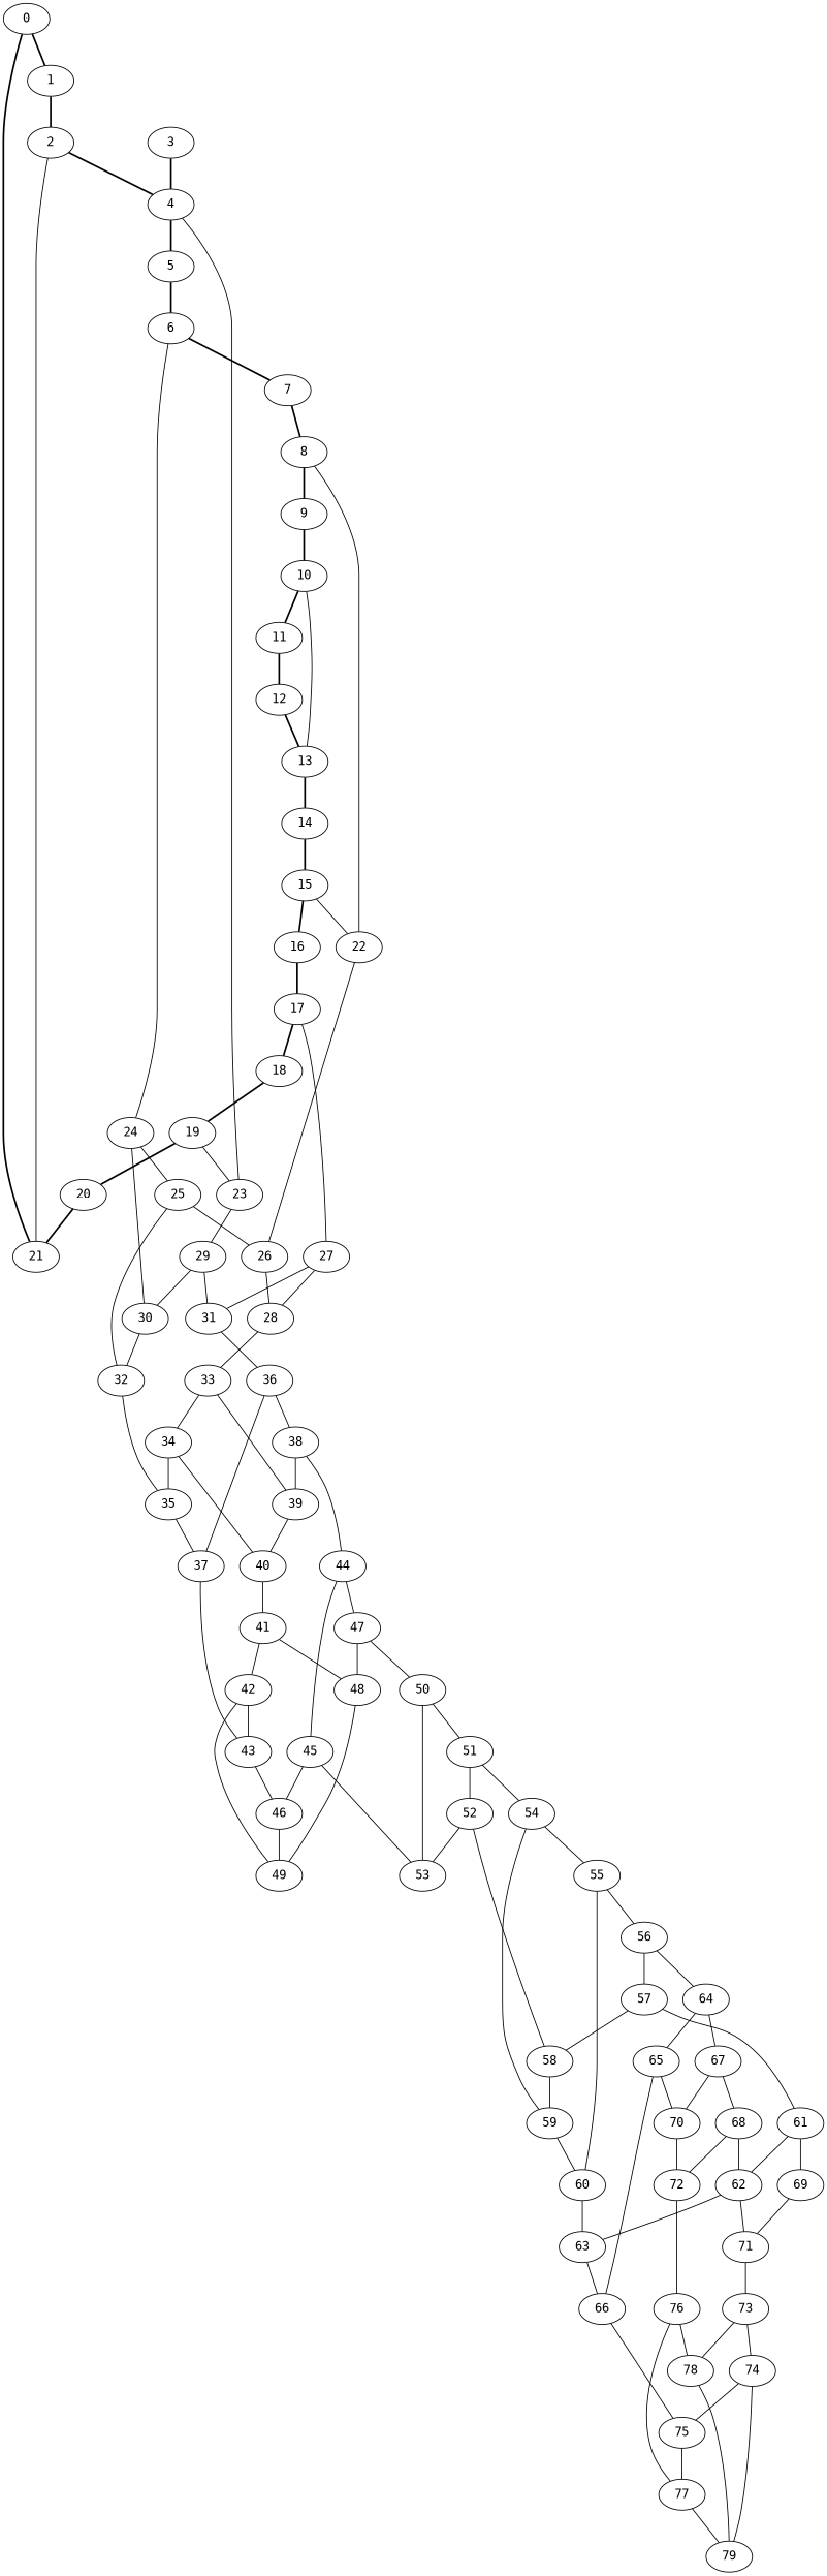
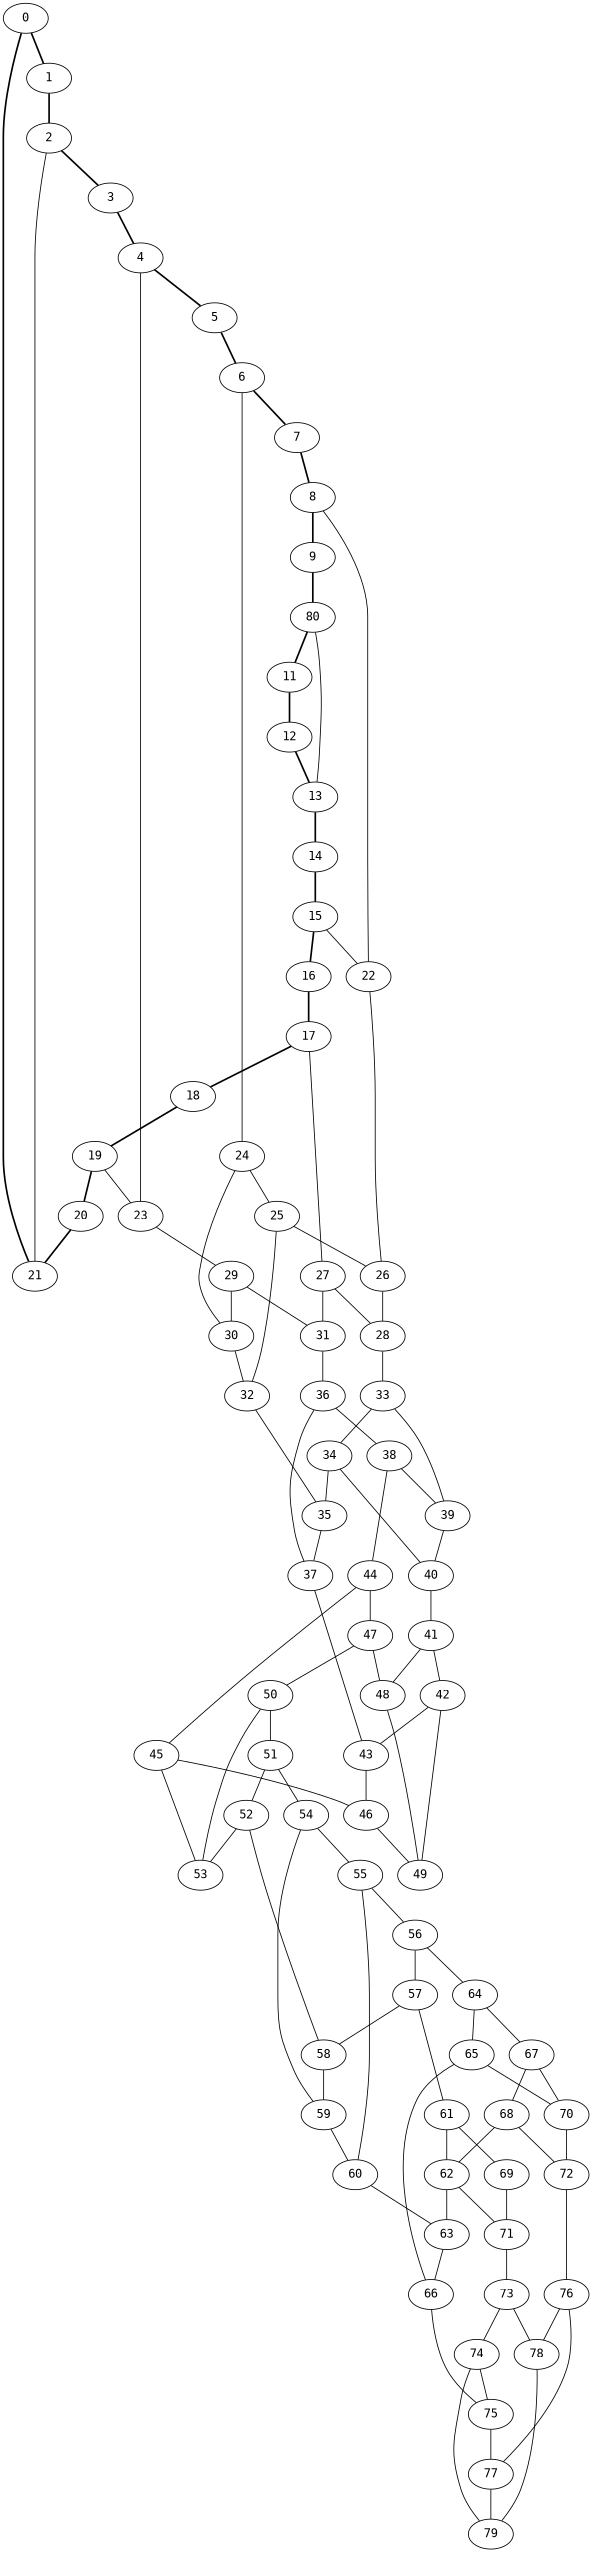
  graph {
    fontname="DejaVu Sans Mono"
    node [fontname="DejaVu Sans Mono"]
    edge [fontname="DejaVu Sans Mono"]
    0
    1
    21
    2
    3
    4
    5
    23
    6
    29
    7
    24
    30
    31
    8
    25
    9
    22
    26
    32
-   10
+   10 [label=80]
    11
    13
    28
    12
    14
    15
    16
    17
    18
    27
    19
    20
    33
    36
    35
    37
    34
    39
    38
    40
    43
    44
    41
    42
    48
    46
    45
    47
    49
    53
    50
    51
    52
    54
    58
    55
    59
    56
    60
    57
    64
    63
    61
    65
    67
    66
    62
    69
    70
    68
    71
    75
    73
    74
    78
    77
    72
    76
    79
    0 -- 1 [style=bold]
    0 -- 21 [style=bold]
    1 -- 2 [style=bold]
    2 -- 21
-   2 -- 4 [style=bold]
+   2 -- 3 [style=bold]
    3 -- 4 [style=bold]
    4 -- 5 [style=bold]
    4 -- 23
    5 -- 6 [style=bold]
    23 -- 29
    6 -- 7 [style=bold]
    6 -- 24
    29 -- 30
    29 -- 31
    7 -- 8 [style=bold]
    24 -- 30
    24 -- 25
    30 -- 32
    31 -- 36
    8 -- 9 [style=bold]
    8 -- 22
    25 -- 26
    25 -- 32
    9 -- 10 [style=bold]
    22 -- 26
    26 -- 28
    32 -- 35
    10 -- 11 [style=bold]
    10 -- 13
    11 -- 12 [style=bold]
    13 -- 14 [style=bold]
    28 -- 33
    12 -- 13 [style=bold]
    14 -- 15 [style=bold]
    15 -- 22
    15 -- 16 [style=bold]
    16 -- 17 [style=bold]
    17 -- 18 [style=bold]
    17 -- 27
    18 -- 19 [style=bold]
    27 -- 31
    27 -- 28
    19 -- 23
    19 -- 20 [style=bold]
    20 -- 21 [style=bold]
    33 -- 34
    33 -- 39
    36 -- 37
    36 -- 38
    35 -- 37
    37 -- 43
    34 -- 35
    34 -- 40
    39 -- 40
    38 -- 39
    38 -- 44
    40 -- 41
    43 -- 46
    44 -- 45
    44 -- 47
    41 -- 42
    41 -- 48
    42 -- 43
    42 -- 49
    48 -- 49
    46 -- 49
    45 -- 46
    45 -- 53
    47 -- 48
    47 -- 50
    50 -- 53
    50 -- 51
    51 -- 52
    51 -- 54
    52 -- 53
    52 -- 58
    54 -- 55
    54 -- 59
    58 -- 59
    55 -- 56
    55 -- 60
    59 -- 60
    56 -- 57
    56 -- 64
    60 -- 63
    57 -- 58
    57 -- 61
    64 -- 65
    64 -- 67
    63 -- 66
    61 -- 62
    61 -- 69
    65 -- 66
    65 -- 70
    67 -- 70
    67 -- 68
    66 -- 75
    62 -- 63
    62 -- 71
    69 -- 71
    70 -- 72
    68 -- 62
    68 -- 72
    71 -- 73
    75 -- 77
    73 -- 74
    73 -- 78
    74 -- 75
    74 -- 79
    78 -- 79
    77 -- 79
    72 -- 76
    76 -- 78
    76 -- 77
  }
